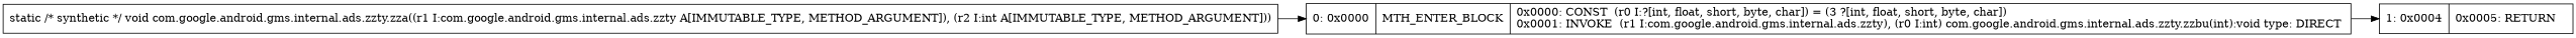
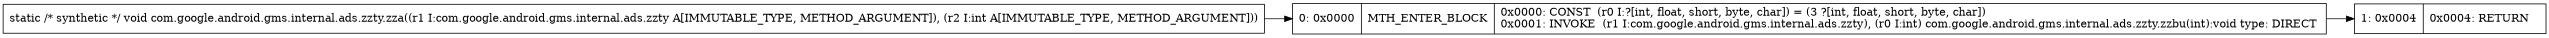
  digraph {
    rankdir=LR
    node [shape=record]
    n1 [label="{0\:\ 0x0000|MTH_ENTER_BLOCK\l|0x0000: CONST  (r0 I:?[int, float, short, byte, char]) = (3 ?[int, float, short, byte, char]) \l0x0001: INVOKE  (r1 I:com.google.android.gms.internal.ads.zzty), (r0 I:int) com.google.android.gms.internal.ads.zzty.zzbu(int):void type: DIRECT \l}"]
-   n2 [label="{1\:\ 0x0004|0x0005: RETURN   \l}"]
+   n2 [label="{1\:\ 0x0004|0x0004: RETURN   \l}"]
    n3 [label="{static \/* synthetic *\/ void com.google.android.gms.internal.ads.zzty.zza((r1 I:com.google.android.gms.internal.ads.zzty A[IMMUTABLE_TYPE, METHOD_ARGUMENT]), (r2 I:int A[IMMUTABLE_TYPE, METHOD_ARGUMENT])) }"]
    n1 -> n2
    n3 -> n1
  }
